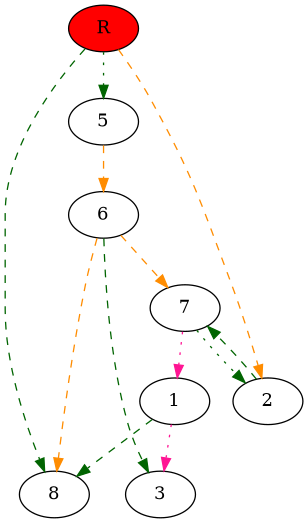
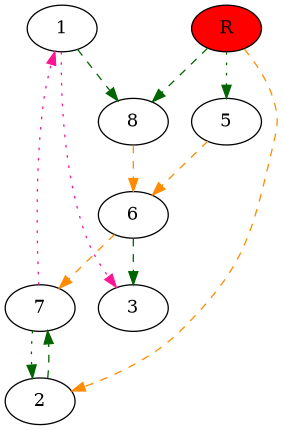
  digraph {
    edge [color=darkgreen style=dashed]
    1
    3
    8
    7
    2
    5
    6
    R [fillcolor="#ff0000" style=filled]
    1 -> 3 [color=deeppink style=dotted]
    1 -> 8
    7 -> 1 [color=deeppink style=dotted]
    7 -> 2 [style=dotted]
    2 -> 7
    5 -> 6 [color=darkorange]
    6 -> 3
-   6 -> 8 [color=darkorange]
+   8 -> 6 [color=darkorange]
    6 -> 7 [color=darkorange]
    R -> 8
    R -> 2 [color=darkorange]
    R -> 5 [style=dotted]
  }
